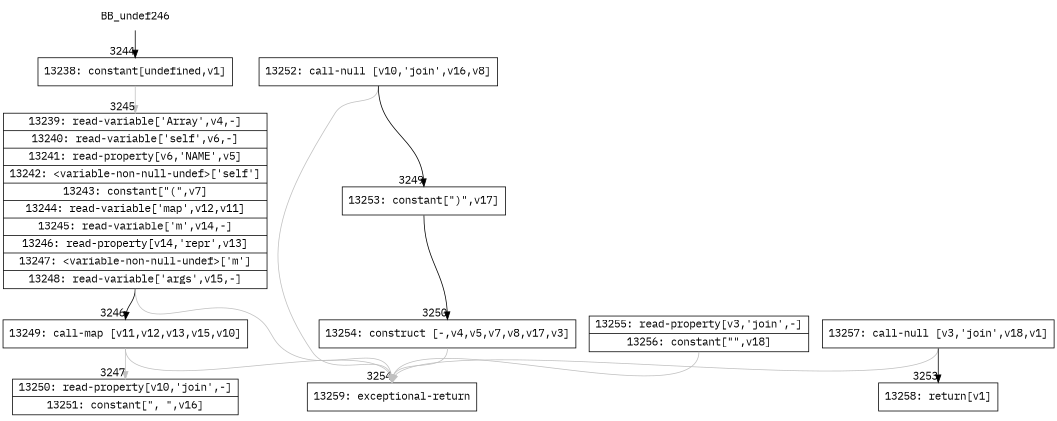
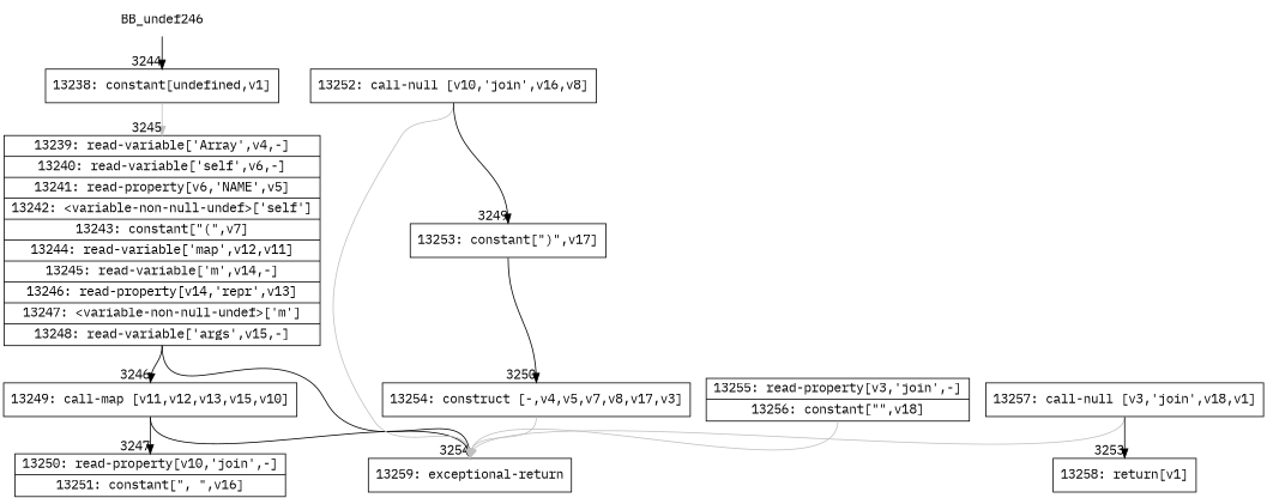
  digraph {
    fontname="IBM Plex Mono"
    rankdir=TD
    node [fontname="IBM Plex Mono" shape=record]
    edge [fontname="IBM Plex Mono" headport=n tailport=s color=gray]
    n1 [label=BB_undef246 shape=none]
    n2 [label="{13238: constant[undefined,v1]}"]
    n3 [label="{13239: read-variable['Array',v4,-]|13240: read-variable['self',v6,-]|13241: read-property[v6,'NAME',v5]|13242: \<variable-non-null-undef\>['self']|13243: constant[\"(\",v7]|13244: read-variable['map',v12,v11]|13245: read-variable['m',v14,-]|13246: read-property[v14,'repr',v13]|13247: \<variable-non-null-undef\>['m']|13248: read-variable['args',v15,-]}"]
    n4 [label="{13249: call-map [v11,v12,v13,v15,v10]}"]
    n5 [label="{13259: exceptional-return}"]
    n6 [label="{13250: read-property[v10,'join',-]|13251: constant[\", \",v16]}"]
    n7 [label="{13252: call-null [v10,'join',v16,v8]}"]
    n8 [label="{13253: constant[\")\",v17]}"]
    n9 [label="{13254: construct [-,v4,v5,v7,v8,v17,v3]}"]
    n10 [label="{13255: read-property[v3,'join',-]|13256: constant[\"\",v18]}"]
    n11 [label="{13257: call-null [v3,'join',v18,v1]}"]
    n12 [label="{13258: return[v1]}"]
    n1 -> n2 [headlabel="    3244" color=""]
    n2 -> n3 [headlabel="      3245"]
    n3 -> n4 [headlabel="      3246" color=""]
-   n3 -> n5 [headlabel="      3254"]
-   n4 -> n5
-   n4 -> n6 [headlabel="      3247"]
+   n3 -> n5 [color=black headlabel="      3254"]
+   n4 -> n5 [color=black]
+   n4 -> n6 [headlabel="      3247" color=""]
    n7 -> n5
    n7 -> n8 [headlabel="      3249" color=""]
    n8 -> n9 [headlabel="      3250" color=""]
    n9 -> n5
    n10 -> n5
    n11 -> n5
    n11 -> n12 [headlabel="      3253" color=""]
  }
